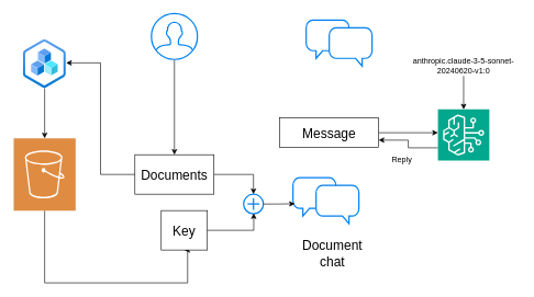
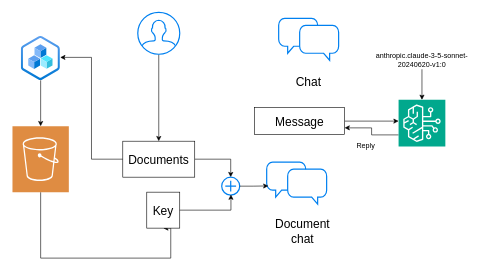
  <mxCell id="0" />
  <mxCell id="1" parent="0" />
  <mxCell id="2" style="edgeStyle=orthogonalEdgeStyle;rounded=0;orthogonalLoop=1;jettySize=auto;html=1;entryX=0.5;entryY=0;entryDx=0;entryDy=0;" edge="1" parent="1" source="3" target="7"><mxGeometry relative="1" as="geometry" /></mxCell>
  <mxCell id="3" value="" style="html=1;verticalLabelPosition=bottom;align=center;labelBackgroundColor=#ffffff;verticalAlign=top;strokeWidth=2;strokeColor=#0080F0;shadow=0;dashed=0;shape=mxgraph.ios7.icons.user;" vertex="1" parent="1"><mxGeometry x="229" y="20" width="70" height="70" as="geometry" /></mxCell>
  <mxCell id="4" style="edgeStyle=orthogonalEdgeStyle;rounded=0;orthogonalLoop=1;jettySize=auto;html=1;" edge="1" parent="1" source="5" target="9"><mxGeometry relative="1" as="geometry" /></mxCell>
  <mxCell id="5" value="" style="image;aspect=fixed;html=1;points=[];align=center;fontSize=12;image=img/lib/azure2/management_governance/Resources_Provider.svg;" vertex="1" parent="1"><mxGeometry x="34.39" y="60" width="65.22" height="73.38" as="geometry" /></mxCell>
  <mxCell id="6" style="edgeStyle=orthogonalEdgeStyle;rounded=0;orthogonalLoop=1;jettySize=auto;html=1;exitX=1;exitY=0.5;exitDx=0;exitDy=0;" edge="1" parent="1" source="7" target="18"><mxGeometry relative="1" as="geometry"><Array as="points"><mxPoint x="384" y="265" /></Array></mxGeometry></mxCell>
  <mxCell id="7" value="&lt;font style=&quot;font-size: 20px;&quot;&gt;Documents&lt;/font&gt;" style="rounded=0;whiteSpace=wrap;html=1;" vertex="1" parent="1"><mxGeometry x="204" y="235" width="120" height="60" as="geometry" /></mxCell>
  <mxCell id="8" style="edgeStyle=orthogonalEdgeStyle;rounded=0;orthogonalLoop=1;jettySize=auto;html=1;entryX=0.5;entryY=1;entryDx=0;entryDy=0;" edge="1" parent="1" source="9" target="12"><mxGeometry relative="1" as="geometry"><Array as="points"><mxPoint x="67" y="430" /><mxPoint x="284" y="430" /><mxPoint x="284" y="380" /></Array></mxGeometry></mxCell>
  <mxCell id="9" value="" style="sketch=0;pointerEvents=1;shadow=0;dashed=0;html=1;strokeColor=none;fillColor=#DF8C42;labelPosition=center;verticalLabelPosition=bottom;verticalAlign=top;align=center;outlineConnect=0;shape=mxgraph.veeam2.aws_s3;" vertex="1" parent="1"><mxGeometry x="20" y="210" width="94" height="110" as="geometry" /></mxCell>
  <mxCell id="10" value="" style="html=1;verticalLabelPosition=bottom;align=center;labelBackgroundColor=#ffffff;verticalAlign=top;strokeWidth=2;strokeColor=#0080F0;shadow=0;dashed=0;shape=mxgraph.ios7.icons.chat;" vertex="1" parent="1"><mxGeometry x="464" y="30" width="100" height="70" as="geometry" /></mxCell>
  <mxCell id="11" value="" style="html=1;verticalLabelPosition=bottom;align=center;labelBackgroundColor=#ffffff;verticalAlign=top;strokeWidth=2;strokeColor=#0080F0;shadow=0;dashed=0;shape=mxgraph.ios7.icons.chat;" vertex="1" parent="1"><mxGeometry x="444" y="270" width="100" height="70" as="geometry" /></mxCell>
- <mxCell id="12" value="&lt;font style=&quot;font-size: 20px;&quot;&gt;Key&lt;/font&gt;" style="rounded=0;whiteSpace=wrap;html=1;" vertex="1" parent="1"><mxGeometry x="244" y="320" width="70" height="60" as="geometry" /></mxCell>
+ <mxCell id="12" value="&lt;font style=&quot;font-size: 20px;&quot;&gt;Key&lt;/font&gt;" style="rounded=0;whiteSpace=wrap;html=1;" vertex="1" parent="1"><mxGeometry x="244" y="320" width="55" height="60" as="geometry" /></mxCell>
  <mxCell id="13" style="edgeStyle=orthogonalEdgeStyle;rounded=0;orthogonalLoop=1;jettySize=auto;html=1;entryX=1;entryY=0.48;entryDx=0;entryDy=0;entryPerimeter=0;" edge="1" parent="1" source="7" target="5"><mxGeometry relative="1" as="geometry" /></mxCell>
  <mxCell id="14" value="&lt;font style=&quot;font-size: 20px;&quot;&gt;Document chat&lt;/font&gt;" style="text;html=1;align=center;verticalAlign=middle;whiteSpace=wrap;rounded=0;" vertex="1" parent="1"><mxGeometry x="474" y="370" width="60" height="30" as="geometry" /></mxCell>
+ <mxCell id="15" value="&lt;font style=&quot;font-size: 20px;&quot;&gt;Chat&lt;/font&gt;" style="text;html=1;align=center;verticalAlign=middle;whiteSpace=wrap;rounded=0;" vertex="1" parent="1"><mxGeometry x="484" y="120" width="60" height="30" as="geometry" /></mxCell>
  <mxCell id="16" style="edgeStyle=orthogonalEdgeStyle;rounded=0;orthogonalLoop=1;jettySize=auto;html=1;exitX=0;exitY=0.75;exitDx=0;exitDy=0;exitPerimeter=0;entryX=1;entryY=0.75;entryDx=0;entryDy=0;" edge="1" parent="1" source="17" target="22"><mxGeometry relative="1" as="geometry" /></mxCell>
  <mxCell id="17" value="" style="sketch=0;points=[[0,0,0],[0.25,0,0],[0.5,0,0],[0.75,0,0],[1,0,0],[0,1,0],[0.25,1,0],[0.5,1,0],[0.75,1,0],[1,1,0],[0,0.25,0],[0,0.5,0],[0,0.75,0],[1,0.25,0],[1,0.5,0],[1,0.75,0]];outlineConnect=0;fontColor=#232F3E;fillColor=#01A88D;strokeColor=#ffffff;dashed=0;verticalLabelPosition=bottom;verticalAlign=top;align=center;html=1;fontSize=12;fontStyle=0;aspect=fixed;shape=mxgraph.aws4.resourceIcon;resIcon=mxgraph.aws4.bedrock;" vertex="1" parent="1"><mxGeometry x="664" y="166" width="78" height="78" as="geometry" /></mxCell>
  <mxCell id="18" value="" style="html=1;verticalLabelPosition=bottom;align=center;labelBackgroundColor=#ffffff;verticalAlign=top;strokeWidth=2;strokeColor=#0080F0;shadow=0;dashed=0;shape=mxgraph.ios7.icons.add;" vertex="1" parent="1"><mxGeometry x="369" y="295" width="30" height="30" as="geometry" /></mxCell>
  <mxCell id="19" style="edgeStyle=orthogonalEdgeStyle;rounded=0;orthogonalLoop=1;jettySize=auto;html=1;exitX=1;exitY=0.5;exitDx=0;exitDy=0;entryX=0.513;entryY=0.967;entryDx=0;entryDy=0;entryPerimeter=0;" edge="1" parent="1" source="12" target="18"><mxGeometry relative="1" as="geometry" /></mxCell>
  <mxCell id="20" style="edgeStyle=orthogonalEdgeStyle;rounded=0;orthogonalLoop=1;jettySize=auto;html=1;entryX=0.028;entryY=0.566;entryDx=0;entryDy=0;entryPerimeter=0;" edge="1" parent="1" source="18" target="11"><mxGeometry relative="1" as="geometry" /></mxCell>
  <mxCell id="21" style="edgeStyle=orthogonalEdgeStyle;rounded=0;orthogonalLoop=1;jettySize=auto;html=1;" edge="1" parent="1" source="22" target="17"><mxGeometry relative="1" as="geometry"><Array as="points"><mxPoint x="574" y="205" /><mxPoint x="574" y="205" /></Array></mxGeometry></mxCell>
  <mxCell id="22" value="&lt;font style=&quot;font-size: 20px;&quot;&gt;Message&lt;/font&gt;" style="rounded=0;whiteSpace=wrap;html=1;" vertex="1" parent="1"><mxGeometry x="424" y="179" width="150" height="45" as="geometry" /></mxCell>
  <mxCell id="23" value="anthropic.claude-3-5-sonnet-20240620-v1:0" style="text;html=1;align=center;verticalAlign=middle;whiteSpace=wrap;rounded=0;" vertex="1" parent="1"><mxGeometry x="618" y="85" width="170" height="30" as="geometry" /></mxCell>
  <mxCell id="24" style="edgeStyle=orthogonalEdgeStyle;rounded=0;orthogonalLoop=1;jettySize=auto;html=1;entryX=0.5;entryY=0;entryDx=0;entryDy=0;entryPerimeter=0;" edge="1" parent="1" source="23" target="17"><mxGeometry relative="1" as="geometry" /></mxCell>
  <mxCell id="25" value="Reply" style="text;html=1;align=center;verticalAlign=middle;resizable=0;points=[];autosize=1;strokeColor=none;fillColor=none;" vertex="1" parent="1"><mxGeometry x="584" y="228" width="50" height="30" as="geometry" /></mxCell>
